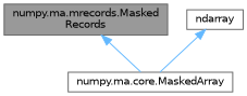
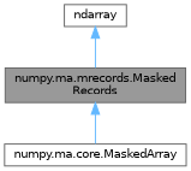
  digraph {
    node [color=gray40 fillcolor=white fontname=Helvetica fontsize=10 shape=box style=filled]
    edge [color=steelblue1 dir=back fontname=Helvetica fontsize=10 labelfontname=Helvetica labelfontsize=10 style=solid]
    n1 [fillcolor=grey60 fontcolor=black height=0.2 label="numpy.ma.mrecords.Masked\lRecords" width=0.4]
    n2 [height=0.2 label="numpy.ma.core.MaskedArray" width=0.4]
    n3 [height=0.2 label=ndarray width=0.4]
    n1 -> n2
-   n3 -> n2
+   n3 -> n1
  }
